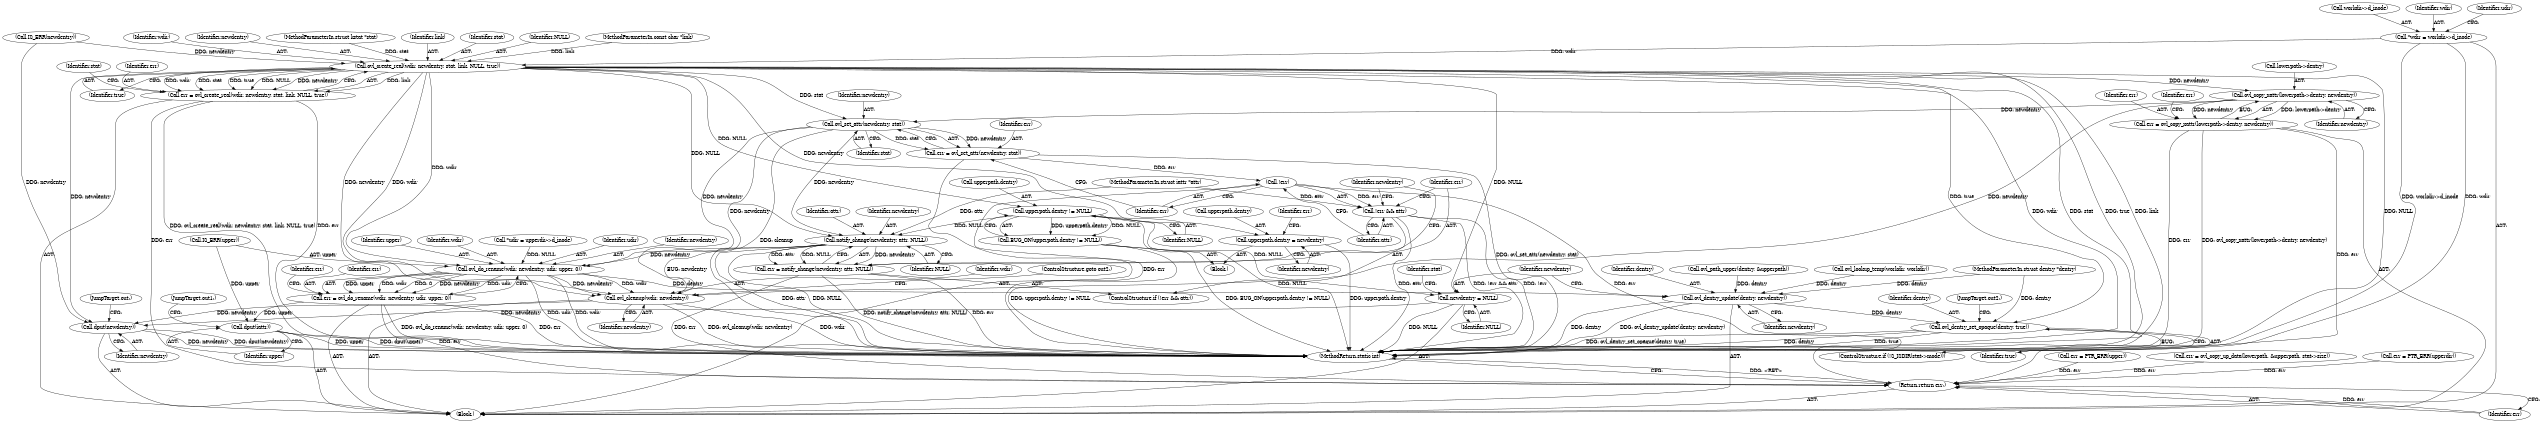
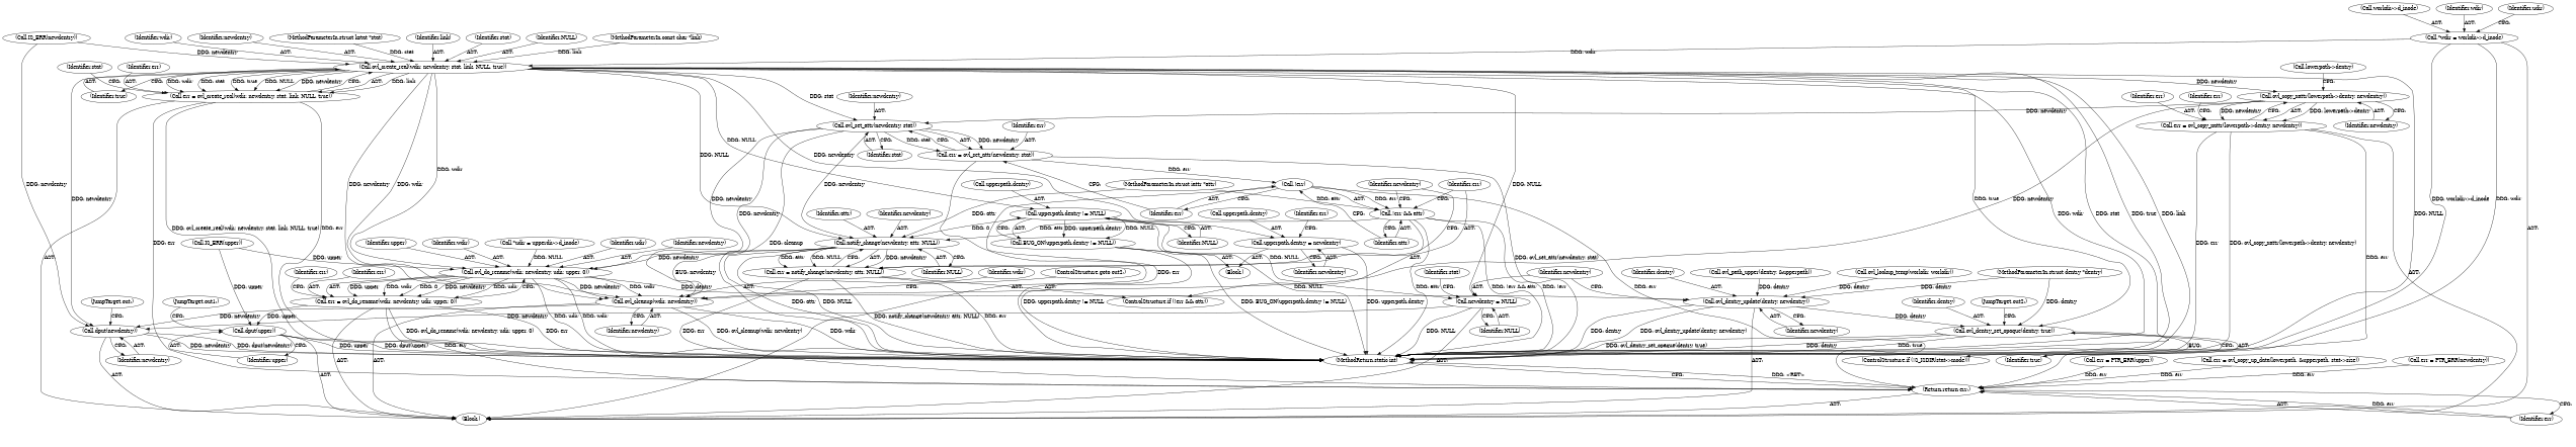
  digraph {
    n1 [label="(Call,*wdir = workdir->d_inode)"]
    n2 [label="(Call,ovl_create_real(wdir, newdentry, stat, link, NULL, true))"]
    n3 [label="(MethodReturn,static int)"]
    n4 [label="(Block,)"]
    n5 [label="(Call,err = ovl_create_real(wdir, newdentry, stat, link, NULL, true))"]
    n6 [label="(Call,upperpath.dentry != NULL)"]
    n7 [label="(Call,notify_change(newdentry, attr, NULL))"]
    n8 [label="(Call,ovl_do_rename(wdir, newdentry, udir, upper, 0))"]
    n9 [label="(Call,ovl_dentry_set_opaque(dentry, true))"]
    n10 [label="(Call,ovl_cleanup(wdir, newdentry))"]
    n11 [label="(Call,dput(newdentry))"]
    n12 [label="(Call,newdentry = NULL)"]
    n13 [label="(Call,upperpath.dentry = newdentry)"]
    n14 [label="(Call,ovl_copy_xattr(lowerpath->dentry, newdentry))"]
    n15 [label="(Call,ovl_set_attr(newdentry, stat))"]
    n16 [label="(Identifier,true)"]
    n17 [label="(Call,workdir->d_inode)"]
    n18 [label="(Return,return err;)"]
    n19 [label="(Call,BUG_ON(upperpath.dentry != NULL))"]
    n20 [label="(Identifier,NULL)"]
    n21 [label="(Call,err = notify_change(newdentry, attr, NULL))"]
    n22 [label="(Identifier,NULL)"]
    n23 [label="(Call,err = ovl_do_rename(wdir, newdentry, udir, upper, 0))"]
    n24 [label="(Call,ovl_dentry_update(dentry, newdentry))"]
    n25 [label="(ControlStructure,if (!S_ISDIR(stat->mode)))"]
    n26 [label="(Identifier,true)"]
    n27 [label="(Identifier,newdentry)"]
    n28 [label="(Identifier,newdentry)"]
    n29 [label="(Identifier,NULL)"]
    n30 [label="(Block,)"]
    n31 [label="(Identifier,newdentry)"]
    n32 [label="(Call,err = ovl_copy_xattr(lowerpath->dentry, newdentry))"]
    n33 [label="(Identifier,newdentry)"]
    n34 [label="(Call,err = ovl_set_attr(newdentry, stat))"]
    n35 [label="(Identifier,stat)"]
    n36 [label="(Identifier,err)"]
    n37 [label="(ControlStructure,if (!err && attr))"]
-   n38 [label="(Call,dput(iattr))"]
+   n38 [label="(Call,dput(upper))"]
    n39 [label="(Identifier,newdentry)"]
    n40 [label="(Identifier,upper)"]
    n41 [label="(Call,!err)"]
    n42 [label="(Call,!err && attr)"]
    n43 [label="(Identifier,err)"]
    n44 [label="(Identifier,attr)"]
    n45 [label="(Call,ovl_path_upper(dentry, &upperpath))"]
    n46 [label="(Identifier,newdentry)"]
    n47 [label="(Call,upperpath.dentry)"]
    n48 [label="(Identifier,udir)"]
    n49 [label="(Identifier,wdir)"]
    n50 [label="(Identifier,newdentry)"]
    n51 [label="(Identifier,upper)"]
    n52 [label="(Identifier,err)"]
    n53 [label="(Identifier,attr)"]
    n54 [label="(Identifier,wdir)"]
    n55 [label="(Call,err = PTR_ERR(upper))"]
    n56 [label="(MethodParameterIn,struct dentry *dentry)"]
    n57 [label="(Identifier,newdentry)"]
    n58 [label="(Call,err = ovl_copy_up_data(lowerpath, &upperpath, stat->size))"]
-   n59 [label="(Call,err = PTR_ERR(upperdir))"]
+   n59 [label="(Call,err = PTR_ERR(newdentry))"]
    n60 [label="(MethodParameterIn,struct iattr *attr)"]
    n61 [label="(Call,IS_ERR(upper))"]
    n62 [label="(ControlStructure,goto out2;)"]
    n63 [label="(Call,lowerpath->dentry)"]
    n64 [label="(MethodParameterIn,struct kstat *stat)"]
    n65 [label="(Identifier,udir)"]
    n66 [label="(Identifier,link)"]
    n67 [label="(Identifier,stat)"]
    n68 [label="(Identifier,wdir)"]
    n69 [label="(Identifier,newdentry)"]
    n70 [label="(Call,ovl_lookup_temp(workdir, workdir))"]
    n71 [label="(Identifier,err)"]
    n72 [label="(Identifier,err)"]
    n73 [label="(Call,*udir = upperdir->d_inode)"]
    n74 [label="(Identifier,stat)"]
    n75 [label="(Identifier,newdentry)"]
    n76 [label="(Identifier,dentry)"]
    n77 [label="(Identifier,err)"]
    n78 [label="(Identifier,stat)"]
    n79 [label="(Identifier,NULL)"]
    n80 [label="(JumpTarget,out2:)"]
    n81 [label="(Identifier,newdentry)"]
    n82 [label="(Call,IS_ERR(newdentry))"]
    n83 [label="(Identifier,dentry)"]
    n84 [label="(JumpTarget,out:)"]
    n85 [label="(Identifier,err)"]
    n86 [label="(Identifier,err)"]
    n87 [label="(Call,upperpath.dentry)"]
    n88 [label="(Identifier,err)"]
    n89 [label="(MethodParameterIn,const char *link)"]
    n90 [label="(JumpTarget,out1:)"]
    n91 [label="(Identifier,err)"]
    n92 [label="(Identifier,wdir)"]
    n1 -> n2 [label="DDG: wdir"]
    n1 -> n3 [label="DDG: workdir->d_inode"]
    n1 -> n3 [label="DDG: wdir"]
    n1 -> n4 [label="AST: "]
    n2 -> n3 [label="DDG: NULL"]
    n2 -> n3 [label="DDG: wdir"]
    n2 -> n3 [label="DDG: stat"]
    n2 -> n3 [label="DDG: true"]
    n2 -> n3 [label="DDG: link"]
    n2 -> n5 [label="AST: "]
    n2 -> n5 [label="DDG: link"]
    n2 -> n5 [label="DDG: wdir"]
    n2 -> n5 [label="DDG: stat"]
    n2 -> n5 [label="DDG: true"]
    n2 -> n5 [label="DDG: NULL"]
    n2 -> n5 [label="DDG: newdentry"]
    n2 -> n6 [label="DDG: NULL"]
    n2 -> n7 [label="DDG: NULL"]
    n2 -> n8 [label="DDG: wdir"]
    n2 -> n9 [label="DDG: true"]
    n2 -> n10 [label="DDG: wdir"]
    n2 -> n10 [label="DDG: newdentry"]
    n2 -> n11 [label="DDG: newdentry"]
    n2 -> n12 [label="DDG: NULL"]
    n2 -> n13 [label="DDG: newdentry"]
    n2 -> n14 [label="DDG: newdentry"]
    n2 -> n15 [label="DDG: stat"]
    n2 -> n16 [label="CFG: "]
    n3 -> n18 [label="CFG: "]
    n5 -> n2 [label="CFG: "]
    n5 -> n3 [label="DDG: err"]
    n5 -> n3 [label="DDG: ovl_create_real(wdir, newdentry, stat, link, NULL, true)"]
    n5 -> n4 [label="AST: "]
    n5 -> n18 [label="DDG: err"]
    n6 -> n3 [label="DDG: NULL"]
-   n6 -> n7 [label="DDG: NULL"]
+   n6 -> n7 [label="DDG: 0"]
    n6 -> n12 [label="DDG: NULL"]
    n6 -> n19 [label="AST: "]
    n6 -> n19 [label="DDG: upperpath.dentry"]
    n6 -> n19 [label="DDG: NULL"]
    n6 -> n20 [label="CFG: "]
    n7 -> n3 [label="DDG: attr"]
    n7 -> n3 [label="DDG: NULL"]
    n7 -> n8 [label="DDG: newdentry"]
    n7 -> n10 [label="BUG: newdentry"]
    n7 -> n21 [label="AST: "]
    n7 -> n21 [label="DDG: newdentry"]
    n7 -> n21 [label="DDG: attr"]
    n7 -> n21 [label="DDG: NULL"]
    n7 -> n22 [label="CFG: "]
    n8 -> n3 [label="DDG: wdir"]
    n8 -> n3 [label="DDG: udir"]
    n8 -> n10 [label="DDG: wdir"]
    n8 -> n10 [label="DDG: newdentry"]
    n8 -> n23 [label="AST: "]
    n8 -> n23 [label="DDG: upper"]
    n8 -> n23 [label="DDG: wdir"]
    n8 -> n23 [label="DDG: 0"]
    n8 -> n23 [label="DDG: newdentry"]
    n8 -> n23 [label="DDG: udir"]
    n8 -> n24 [label="DDG: dentry"]
    n9 -> n3 [label="DDG: dentry"]
    n9 -> n3 [label="DDG: true"]
    n9 -> n3 [label="DDG: ovl_dentry_set_opaque(dentry, true)"]
    n9 -> n25 [label="BUG: "]
    n9 -> n26 [label="CFG: "]
    n10 -> n3 [label="DDG: wdir"]
    n10 -> n3 [label="DDG: ovl_cleanup(wdir, newdentry)"]
    n10 -> n4 [label="AST: "]
    n10 -> n11 [label="DDG: newdentry"]
    n10 -> n27 [label="CFG: "]
    n11 -> n3 [label="DDG: newdentry"]
    n11 -> n3 [label="DDG: dput(newdentry)"]
    n11 -> n4 [label="AST: "]
    n11 -> n28 [label="CFG: "]
    n12 -> n3 [label="DDG: NULL"]
    n12 -> n4 [label="AST: "]
    n12 -> n11 [label="DDG: newdentry"]
    n12 -> n29 [label="CFG: "]
    n13 -> n3 [label="DDG: upperpath.dentry"]
    n13 -> n30 [label="AST: "]
    n13 -> n31 [label="CFG: "]
    n14 -> n10 [label="DDG: newdentry"]
    n14 -> n15 [label="DDG: newdentry"]
    n14 -> n32 [label="AST: "]
    n14 -> n32 [label="DDG: lowerpath->dentry"]
    n14 -> n32 [label="DDG: newdentry"]
    n14 -> n33 [label="CFG: "]
    n15 -> n3 [label="DDG: cleanup"]
    n15 -> n7 [label="DDG: newdentry"]
    n15 -> n8 [label="DDG: newdentry"]
    n15 -> n10 [label="DDG: newdentry"]
    n15 -> n34 [label="AST: "]
    n15 -> n34 [label="DDG: newdentry"]
    n15 -> n34 [label="DDG: stat"]
    n15 -> n35 [label="CFG: "]
    n16 -> n2 [label="AST: "]
    n17 -> n1 [label="AST: "]
    n18 -> n3 [label="DDG: <RET>"]
    n18 -> n4 [label="AST: "]
    n18 -> n36 [label="CFG: "]
    n19 -> n3 [label="DDG: BUG_ON(upperpath.dentry != NULL)"]
    n19 -> n3 [label="DDG: upperpath.dentry != NULL"]
    n19 -> n6 [label="CFG: "]
    n19 -> n30 [label="AST: "]
    n20 -> n6 [label="AST: "]
    n21 -> n3 [label="DDG: notify_change(newdentry, attr, NULL)"]
    n21 -> n3 [label="DDG: err"]
    n21 -> n7 [label="CFG: "]
    n21 -> n18 [label="DDG: err"]
    n21 -> n37 [label="AST: "]
    n22 -> n7 [label="AST: "]
    n23 -> n3 [label="DDG: ovl_do_rename(wdir, newdentry, udir, upper, 0)"]
    n23 -> n3 [label="DDG: err"]
    n23 -> n4 [label="AST: "]
    n23 -> n8 [label="CFG: "]
    n23 -> n18 [label="DDG: err"]
    n23 -> n38 [label="DDG: upper"]
    n24 -> n3 [label="DDG: dentry"]
    n24 -> n3 [label="DDG: ovl_dentry_update(dentry, newdentry)"]
    n24 -> n4 [label="AST: "]
    n24 -> n9 [label="DDG: dentry"]
    n24 -> n39 [label="CFG: "]
    n26 -> n9 [label="AST: "]
    n27 -> n10 [label="AST: "]
    n28 -> n11 [label="AST: "]
    n29 -> n12 [label="AST: "]
    n31 -> n13 [label="AST: "]
    n32 -> n3 [label="DDG: ovl_copy_xattr(lowerpath->dentry, newdentry)"]
    n32 -> n3 [label="DDG: err"]
    n32 -> n4 [label="AST: "]
-   n32 -> n14 [label="BUG: "]
+   n32 -> n14 [label="CFG: "]
    n32 -> n18 [label="DDG: err"]
    n33 -> n14 [label="AST: "]
    n34 -> n3 [label="DDG: ovl_set_attr(newdentry, stat)"]
    n34 -> n4 [label="AST: "]
    n34 -> n15 [label="CFG: "]
    n34 -> n41 [label="DDG: err"]
    n35 -> n15 [label="AST: "]
    n36 -> n18 [label="AST: "]
    n36 -> n18 [label="DDG: err"]
    n38 -> n3 [label="DDG: dput(upper)"]
    n38 -> n3 [label="DDG: upper"]
    n38 -> n4 [label="AST: "]
    n38 -> n40 [label="CFG: "]
    n39 -> n24 [label="AST: "]
    n40 -> n38 [label="AST: "]
    n41 -> n3 [label="DDG: err"]
    n41 -> n18 [label="DDG: err"]
    n41 -> n42 [label="AST: "]
    n41 -> n42 [label="DDG: err"]
    n41 -> n43 [label="CFG: "]
    n42 -> n3 [label="DDG: !err"]
    n42 -> n3 [label="DDG: attr"]
    n42 -> n3 [label="DDG: !err && attr"]
+   n42 -> n7 [label="DDG: attr"]
    n42 -> n37 [label="AST: "]
    n42 -> n44 [label="CFG: "]
    n43 -> n34 [label="CFG: "]
    n43 -> n41 [label="AST: "]
    n44 -> n41 [label="CFG: "]
    n44 -> n42 [label="AST: "]
    n45 -> n24 [label="DDG: dentry"]
    n46 -> n2 [label="AST: "]
    n47 -> n6 [label="AST: "]
    n48 -> n8 [label="AST: "]
    n49 -> n1 [label="AST: "]
    n50 -> n8 [label="AST: "]
    n51 -> n8 [label="AST: "]
    n52 -> n21 [label="AST: "]
    n52 -> n42 [label="CFG: "]
    n53 -> n7 [label="AST: "]
    n54 -> n10 [label="AST: "]
    n55 -> n18 [label="DDG: err"]
    n56 -> n9 [label="DDG: dentry"]
    n56 -> n24 [label="DDG: dentry"]
    n57 -> n15 [label="AST: "]
    n58 -> n18 [label="DDG: err"]
    n59 -> n18 [label="DDG: err"]
    n60 -> n7 [label="DDG: attr"]
    n60 -> n42 [label="DDG: attr"]
-   n61 -> n8 [label="AST: upper"]
+   n61 -> n8 [label="DDG: upper"]
    n61 -> n38 [label="DDG: upper"]
    n62 -> n10 [label="CFG: "]
-   n63 -> n14 [label="AST: "]
+   n63 -> n14 [label="CFG: "]
    n64 -> n2 [label="DDG: stat"]
    n65 -> n1 [label="CFG: "]
    n66 -> n2 [label="AST: "]
    n67 -> n5 [label="CFG: "]
    n68 -> n8 [label="AST: "]
    n69 -> n21 [label="CFG: "]
    n69 -> n42 [label="CFG: "]
    n70 -> n24 [label="DDG: dentry"]
    n71 -> n5 [label="AST: "]
    n72 -> n23 [label="CFG: "]
    n73 -> n8 [label="DDG: NULL"]
    n74 -> n12 [label="CFG: "]
    n75 -> n12 [label="AST: "]
    n75 -> n24 [label="CFG: "]
    n76 -> n9 [label="AST: "]
    n77 -> n32 [label="AST: "]
    n78 -> n2 [label="AST: "]
    n79 -> n2 [label="AST: "]
    n80 -> n9 [label="CFG: "]
    n81 -> n7 [label="AST: "]
    n82 -> n2 [label="DDG: newdentry"]
    n82 -> n11 [label="DDG: newdentry"]
    n83 -> n24 [label="AST: "]
    n84 -> n11 [label="CFG: "]
    n85 -> n23 [label="AST: "]
    n86 -> n34 [label="AST: "]
    n87 -> n13 [label="AST: "]
    n88 -> n13 [label="CFG: "]
    n89 -> n2 [label="DDG: link"]
    n90 -> n38 [label="CFG: "]
    n91 -> n32 [label="CFG: "]
    n92 -> n2 [label="AST: "]
  }
